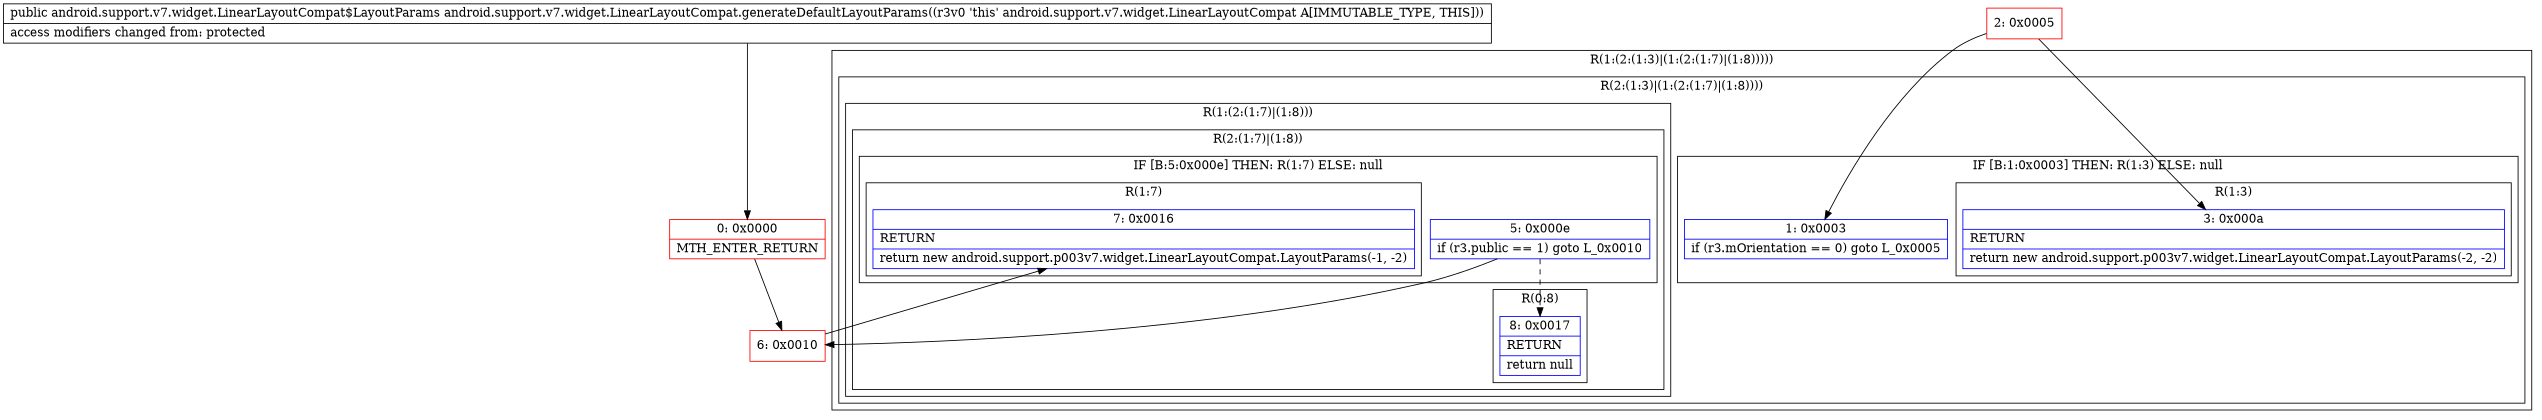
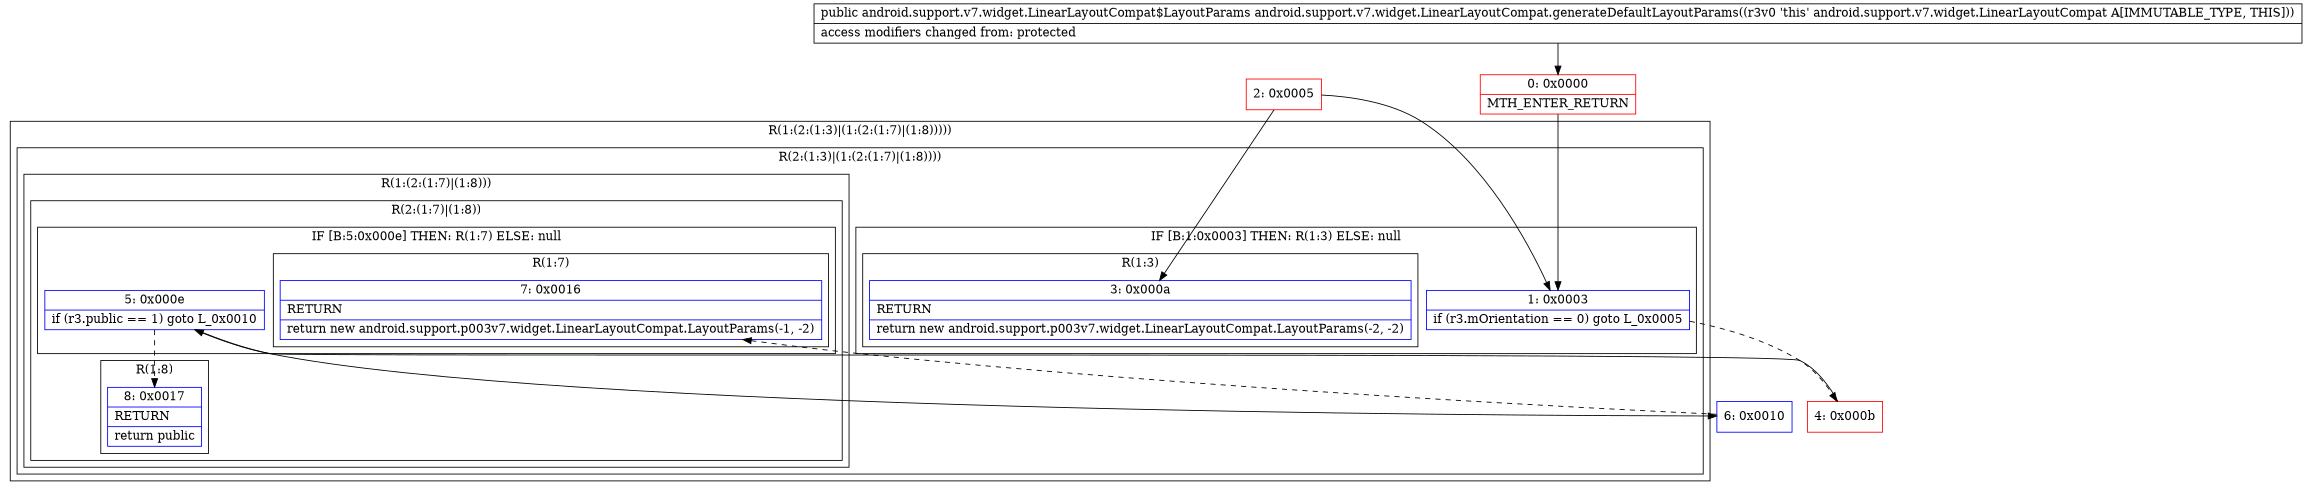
  digraph {
    node [color=blue shape=record]
    n1 [label="{3\:\ 0x000a|RETURN\l|return new android.support.p003v7.widget.LinearLayoutCompat.LayoutParams(\-2, \-2)\l}"]
    n2 [label="{1\:\ 0x0003|if (r3.mOrientation == 0) goto L_0x0005\l}"]
    n3 [label="{7\:\ 0x0016|RETURN\l|return new android.support.p003v7.widget.LinearLayoutCompat.LayoutParams(\-1, \-2)\l}"]
    n4 [label="{5\:\ 0x000e|if (r3.public == 1) goto L_0x0010\l}"]
-   n5 [label="{8\:\ 0x0017|RETURN\l|return null\l}"]
-   n7 [color=red label="{6\:\ 0x0010}"]
+   n5 [label="{8\:\ 0x0017|RETURN\l|return public\l}"]
+   n6 [color=red label="{4\:\ 0x000b}"]
+   n7 [label="{6\:\ 0x0010}"]
    n8 [color=red label="{2\:\ 0x0005}"]
    n9 [color=red label="{0\:\ 0x0000|MTH_ENTER_RETURN\l}"]
    n10 [label="{public android.support.v7.widget.LinearLayoutCompat$LayoutParams android.support.v7.widget.LinearLayoutCompat.generateDefaultLayoutParams((r3v0 'this' android.support.v7.widget.LinearLayoutCompat A[IMMUTABLE_TYPE, THIS]))  | access modifiers changed from: protected\l}" color=""]
    subgraph cluster_1 {
      label="R(1:(2:(1:3)|(1:(2:(1:7)|(1:8)))))"
      subgraph cluster_2 {
        label="R(2:(1:3)|(1:(2:(1:7)|(1:8))))"
        subgraph cluster_3 {
          label="IF [B:1:0x0003] THEN: R(1:3) ELSE: null"
          n2
          subgraph cluster_4 {
            label="R(1:3)"
            n1
          }
        }
        subgraph cluster_5 {
          label="R(1:(2:(1:7)|(1:8)))"
          subgraph cluster_6 {
            label="R(2:(1:7)|(1:8))"
            subgraph cluster_7 {
              label="IF [B:5:0x000e] THEN: R(1:7) ELSE: null"
              n4
              subgraph cluster_8 {
                label="R(1:7)"
                n3
              }
            }
            subgraph cluster_9 {
-             label="R(0:8)"
+             label="R(1:8)"
              n5
            }
          }
        }
      }
    }
+   n2 -> n6 [style=dashed]
    n4 -> n5 [style=dashed]
    n4 -> n7
-   n7 -> n3
+   n6 -> n4
+   n7 -> n3 [style=dashed]
    n8 -> n1
    n8 -> n2
-   n9 -> n7
+   n9 -> n2
    n10 -> n9
  }
